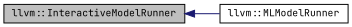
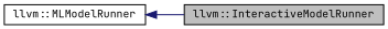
  digraph {
    rankdir=LR
    fontname="JetBrains Mono"
    node [color=black fontname="JetBrains Mono" fontsize=10 shape=record]
    n1 [fillcolor=grey75 fontcolor=black height=0.2 label="llvm::InteractiveModelRunner" style=filled width=0.4]
    n2 [height=0.2 label="llvm::MLModelRunner" width=0.4]
-   n1 -> n2 [color=midnightblue dir=back fontname="JetBrains Mono" fontsize=10 labelfontname=Helvetica labelfontsize=10 style=solid]
+   n2 -> n1 [color=midnightblue dir=back fontname="JetBrains Mono" fontsize=10 labelfontname=Helvetica labelfontsize=10 style=solid]
  }
